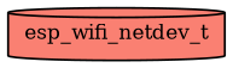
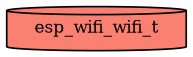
  digraph {
    rankdir=LR
    fontname="DejaVu Serif"
-   n1 [color=black fillcolor=salmon fontname="DejaVu Serif" fontsize=10 height=0.2 label=esp_wifi_netdev_t shape=cylinder style=filled width=0.4]
+   n1 [color=black fillcolor=salmon fontname="DejaVu Serif" fontsize=10 height=0.2 label=esp_wifi_wifi_t shape=cylinder style=filled width=0.4]
  }
